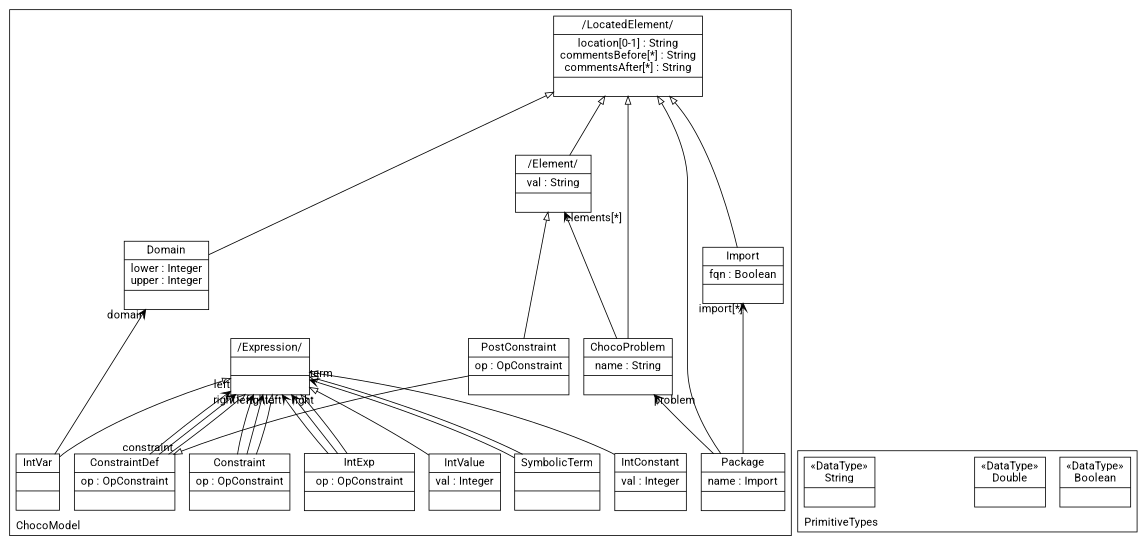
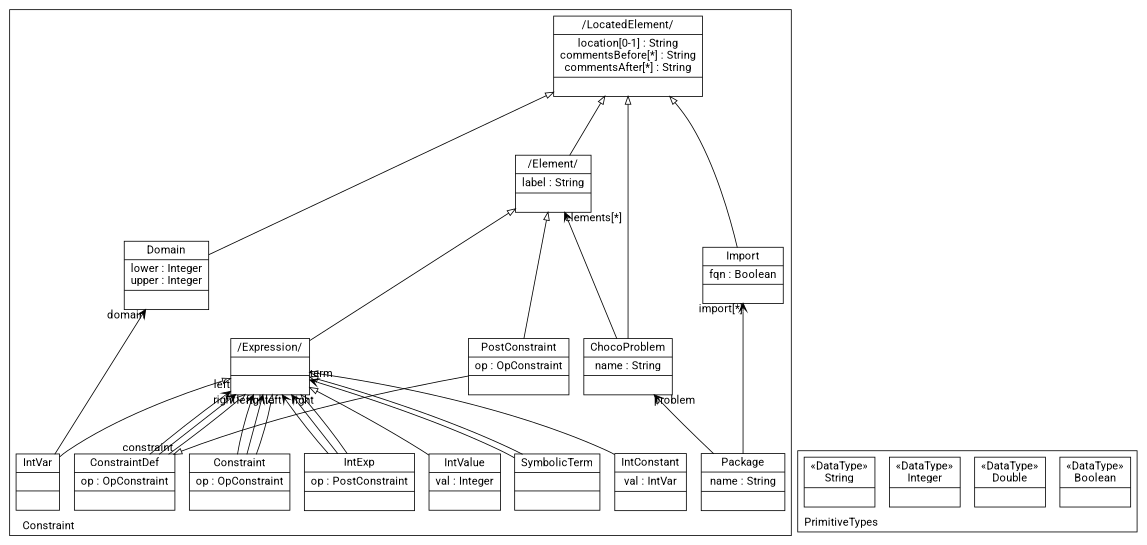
  digraph {
    compound=true
    fontname=Roboto
    labeljust=l
    labelloc=t
    nodeSep=0.75
    rankdir=BT
    node [fontname=Roboto shape=record]
    edge [arrowhead=onormal constraint=true fontname=Roboto group=Expression minlen=2]
    n1 [label="{/LocatedElement/|location[0-1] : String\ncommentsBefore[*] : String\ncommentsAfter[*] : String| }"]
-   n2 [label="{Package|name : Import| }"]
+   n2 [label="{Package|name : String| }"]
    n3 [label="{Import|fqn : Boolean| }"]
    n4 [label="{ChocoProblem|name : String| }"]
-   n5 [label="{/Element/|val : String| }"]
+   n5 [label="{/Element/|label : String| }"]
    n6 [label="{/Expression/| | }"]
    n7 [label="{ConstraintDef|op : OpConstraint| }"]
    n8 [label="{IntVar| | }"]
    n9 [label="{Domain|lower : Integer\nupper : Integer| }"]
-   n10 [label="{IntConstant|val : Integer| }"]
+   n10 [label="{IntConstant|val : IntVar| }"]
    n11 [label="{SymbolicTerm| | }"]
    n12 [label="{IntValue|val : Integer| }"]
-   n13 [label="{IntExp|op : OpConstraint| }"]
+   n13 [label="{IntExp|op : PostConstraint| }"]
    n14 [label="{Constraint|op : OpConstraint| }"]
    n15 [label="{PostConstraint|op : OpConstraint| }"]
    n16 [label="{&#171;DataType&#187;\nBoolean|}"]
    n17 [label="{&#171;DataType&#187;\nDouble|}"]
+   n18 [label="{&#171;DataType&#187;\nInteger|}"]
    n19 [label="{&#171;DataType&#187;\nString|}"]
    subgraph cluster_1 {
      color=black
-     label=ChocoModel
+     label=Constraint
      n1
      n2
      n3
      n4
      n5
      n6
      n7
      n8
      n9
      n10
      n11
      n12
      n13
      n14
      n15
    }
    subgraph cluster_2 {
      color=black
      label=PrimitiveTypes
      n16
      n17
+     n18
      n19
    }
-   n2 -> n1 [group=LocatedElement]
    n2 -> n3 [arrowhead=vee arrowtail=diamond group=Import headlabel="import[*]"]
    n2 -> n4 [arrowhead=vee arrowtail=diamond group=ChocoProblem headlabel=problem]
    n3 -> n1 [group=LocatedElement]
    n4 -> n1 [group=LocatedElement]
    n4 -> n5 [arrowhead=vee arrowtail=diamond group=Element headlabel="elements[*]"]
    n5 -> n1 [group=LocatedElement]
+   n6 -> n5 [group=Element]
    n7 -> n6 [arrowhead=vee arrowtail=diamond headlabel=left]
    n7 -> n6 [arrowhead=vee arrowtail=diamond headlabel=right]
    n7 -> n6
    n8 -> n6
    n8 -> n9 [arrowhead=vee arrowtail=diamond group=Domain headlabel=domain]
    n9 -> n1 [group=LocatedElement]
    n10 -> n6
    n11 -> n6 [arrowhead=vee arrowtail=none constraint=false headlabel=term]
    n11 -> n6
    n12 -> n6
    n13 -> n6 [arrowhead=vee arrowtail=diamond headlabel=left]
    n13 -> n6 [arrowhead=vee arrowtail=diamond headlabel=right]
    n13 -> n6
    n14 -> n6 [arrowhead=vee arrowtail=diamond headlabel=left]
    n14 -> n6 [arrowhead=vee arrowtail=diamond headlabel=right]
    n14 -> n6
    n15 -> n5 [group=Element]
    n15 -> n7 [arrowtail=none constraint=false group=ConstraintDef headlabel=constraint]
  }
